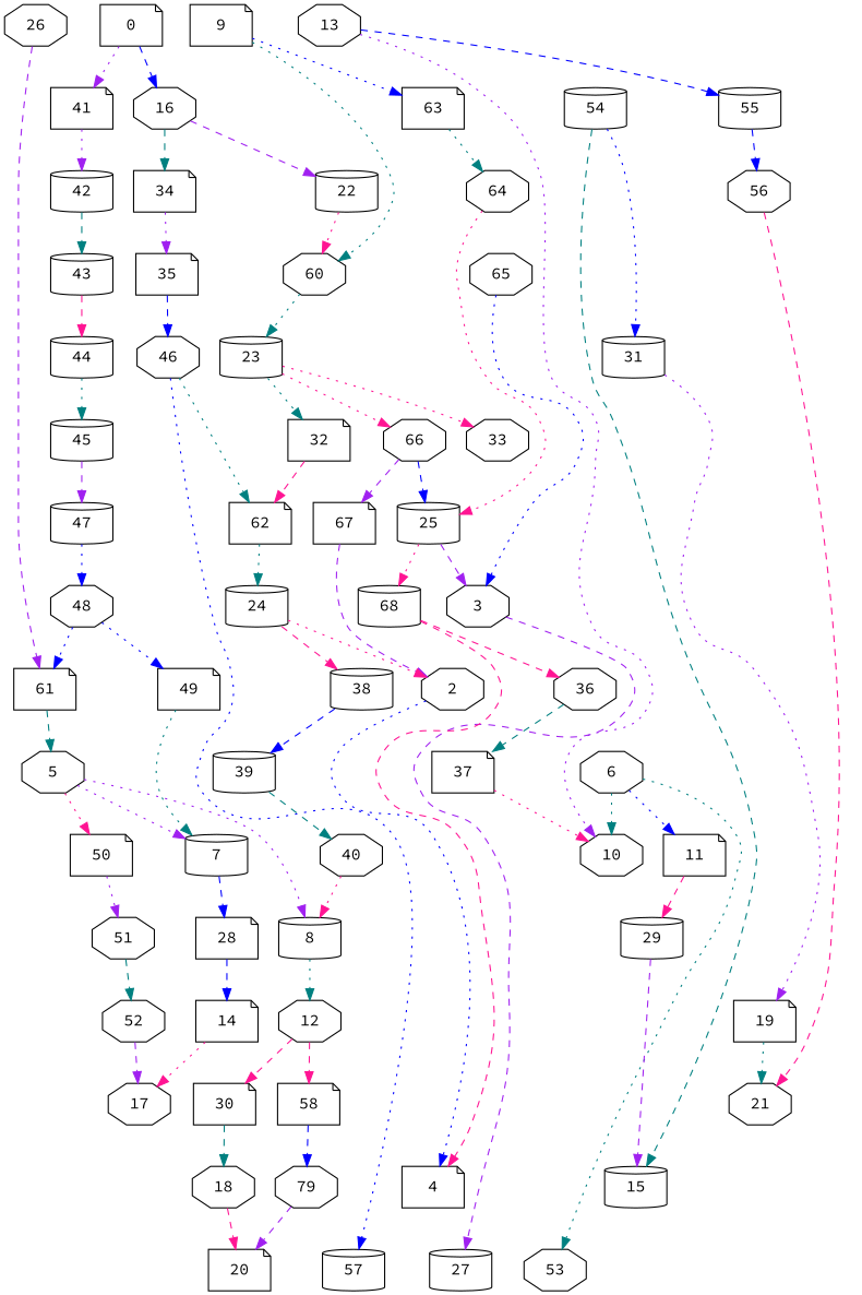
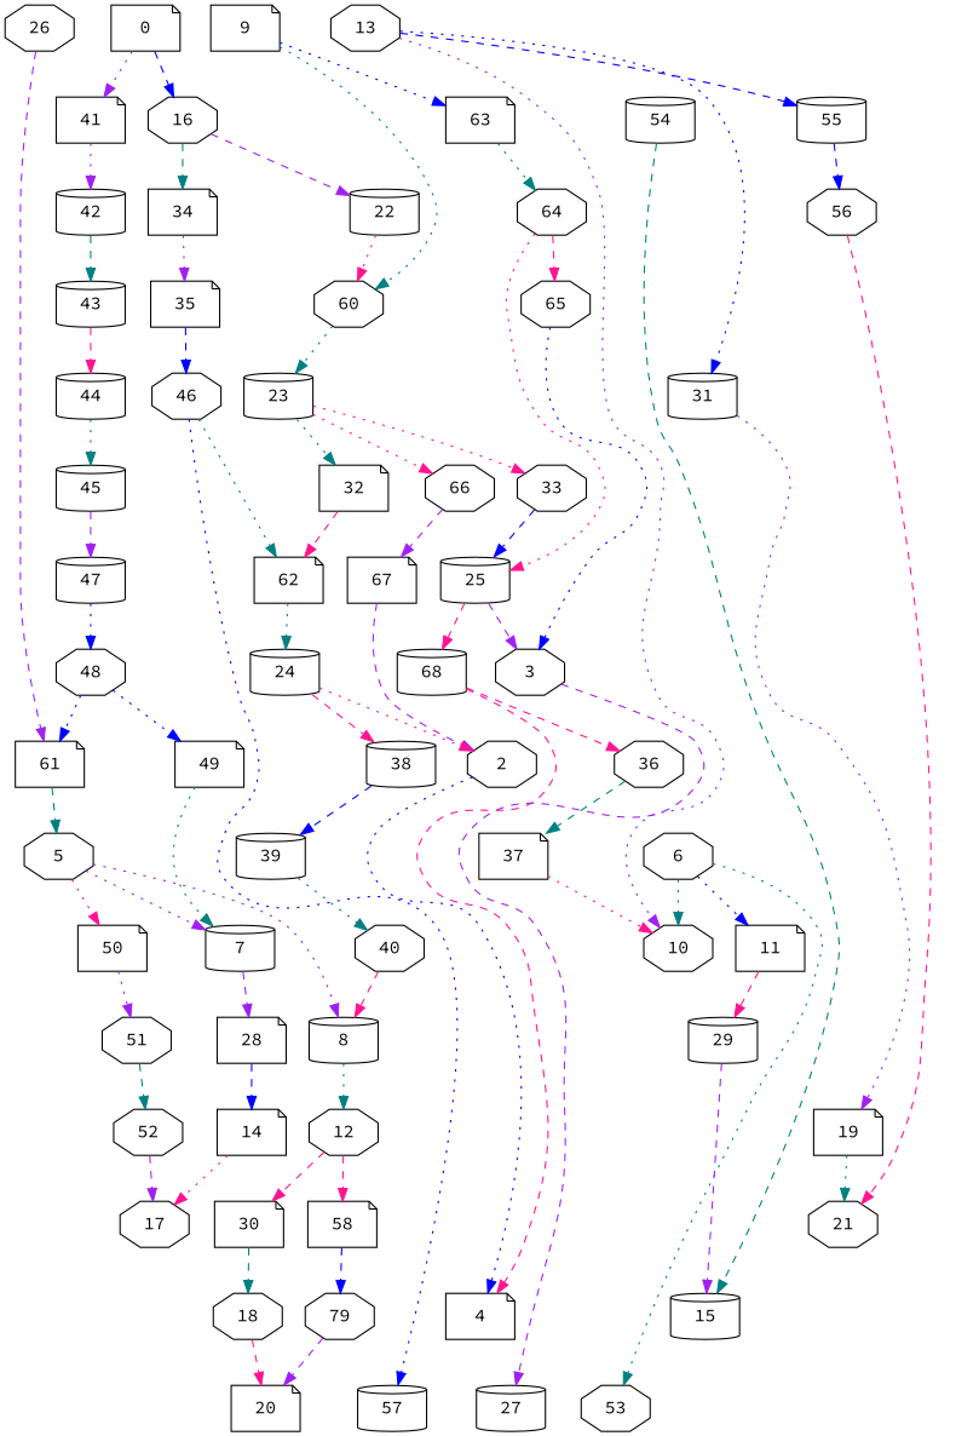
  digraph {
    fontname="Source Code Pro"
    node [fontname="Source Code Pro" shape=octagon]
    edge [color=deeppink fontname="Source Code Pro" style=dashed weight=0]
    0 [shape=note]
    16
    41 [shape=note]
    22 [shape=cylinder]
    34 [shape=note]
    42 [shape=cylinder]
    61 [shape=note]
    26
    4 [shape=note]
    2
    27 [shape=cylinder]
    3
    7 [shape=cylinder]
    5
    8 [shape=cylinder]
    50 [shape=note]
    28 [shape=note]
    12
    51
    6
    10
    11 [shape=note]
    53
    29 [shape=cylinder]
    14 [shape=note]
    30 [shape=note]
    58 [shape=note]
    9 [shape=note]
    60
    63 [shape=note]
    23 [shape=cylinder]
    64
    13
    31 [shape=cylinder]
    55 [shape=cylinder]
    15 [shape=cylinder]
    18
    n38 [label=79]
    19 [shape=note]
    56
    17
    35 [shape=note]
    20 [shape=note]
    21
    32 [shape=note]
    33
    66
    62 [shape=note]
    25 [shape=cylinder]
    67 [shape=note]
    24 [shape=cylinder]
    38 [shape=cylinder]
    39 [shape=cylinder]
    68 [shape=cylinder]
    36
    46
    57 [shape=cylinder]
    37 [shape=note]
    40
    43 [shape=cylinder]
    44 [shape=cylinder]
    45 [shape=cylinder]
    47 [shape=cylinder]
    48
    49 [shape=note]
    52
    54 [shape=cylinder]
    65
    0 -> 16 [color=blue]
    0 -> 41 [color=purple style=dotted]
    16 -> 22 [color=purple]
    16 -> 34 [color=teal]
    41 -> 42 [color=purple style=dotted]
    22 -> 60 [style=dotted]
    34 -> 35 [color=purple style=dotted]
    42 -> 43 [color=teal]
    61 -> 5 [color=teal]
    26 -> 61 [color=purple]
    2 -> 4 [color=blue style=dotted]
    3 -> 27 [color=purple]
-   7 -> 28 [color=blue]
+   7 -> 28 [color=purple]
    5 -> 7 [color=purple style=dotted]
    5 -> 8 [color=purple style=dotted]
    5 -> 50 [style=dotted]
    8 -> 12 [color=teal style=dotted]
    50 -> 51 [color=purple style=dotted]
    28 -> 14 [color=blue]
    12 -> 30
    12 -> 58
    51 -> 52 [color=teal]
    6 -> 10 [color=teal style=dotted weight=1]
    6 -> 11 [color=blue style=dotted]
    6 -> 53 [color=teal style=dotted]
    11 -> 29
    29 -> 15 [color=purple]
    14 -> 17 [style=dotted]
    30 -> 18 [color=teal]
    58 -> n38 [color=blue]
    9 -> 60 [color=teal style=dotted]
    9 -> 63 [color=blue style=dotted]
    60 -> 23 [color=teal style=dotted]
    63 -> 64 [color=teal style=dotted]
    23 -> 32 [color=teal style=dotted]
    23 -> 33 [style=dotted]
    23 -> 66 [style=dotted]
    64 -> 25 [style=dotted]
+   64 -> 65
    13 -> 10 [color=purple style=dotted]
-   54 -> 31 [color=blue style=dotted]
+   13 -> 31 [color=blue style=dotted]
    13 -> 55 [color=blue]
    31 -> 19 [color=purple style=dotted]
    55 -> 56 [color=blue]
    18 -> 20
    n38 -> 20 [color=purple]
    19 -> 21 [color=teal style=dotted]
    56 -> 21
    35 -> 46 [color=blue]
    32 -> 62
-   66 -> 25 [color=blue]
+   33 -> 25 [color=blue]
    66 -> 67 [color=purple]
    62 -> 24 [color=teal style=dotted]
    25 -> 3 [color=purple]
-   25 -> 68 [style=dotted]
+   25 -> 68
    67 -> 2 [color=purple]
    24 -> 2 [style=dotted]
    24 -> 38
    38 -> 39 [color=blue]
-   39 -> 40 [color=teal]
+   39 -> 40 [color=teal style=dotted]
    68 -> 4
    68 -> 36
    36 -> 37 [color=teal]
    46 -> 62 [color=teal style=dotted]
    46 -> 57 [color=blue style=dotted]
    37 -> 10 [style=dotted]
-   40 -> 8 [style=dotted]
+   40 -> 8
    43 -> 44
    44 -> 45 [color=teal style=dotted]
    45 -> 47 [color=purple]
    47 -> 48 [color=blue style=dotted]
    48 -> 61 [color=blue style=dotted]
    48 -> 49 [color=blue style=dotted]
    49 -> 7 [color=teal style=dotted]
    52 -> 17 [color=purple]
    54 -> 15 [color=teal]
    65 -> 3 [color=blue style=dotted]
  }
